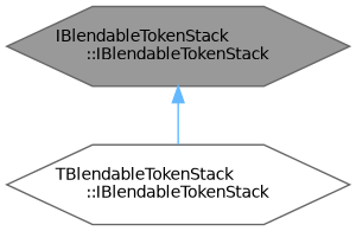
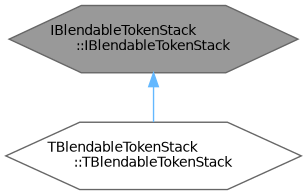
  digraph {
    rankdir=TB
    node [fontname=Helvetica fontsize=10 shape=hexagon style=filled]
    n1 [color=gray40 fillcolor=grey60 fontcolor=black height=0.2 label="IBlendableTokenStack\l::IBlendableTokenStack" width=0.4]
-   n2 [color=grey40 fillcolor=white height=0.2 label="TBlendableTokenStack\l::IBlendableTokenStack" width=0.4]
+   n2 [color=grey40 fillcolor=white height=0.2 label="TBlendableTokenStack\l::TBlendableTokenStack" width=0.4]
    n1 -> n2 [color=steelblue1 dir=back fontname=Helvetica fontsize=10 labelfontname=Helvetica labelfontsize=10 style=solid]
  }
